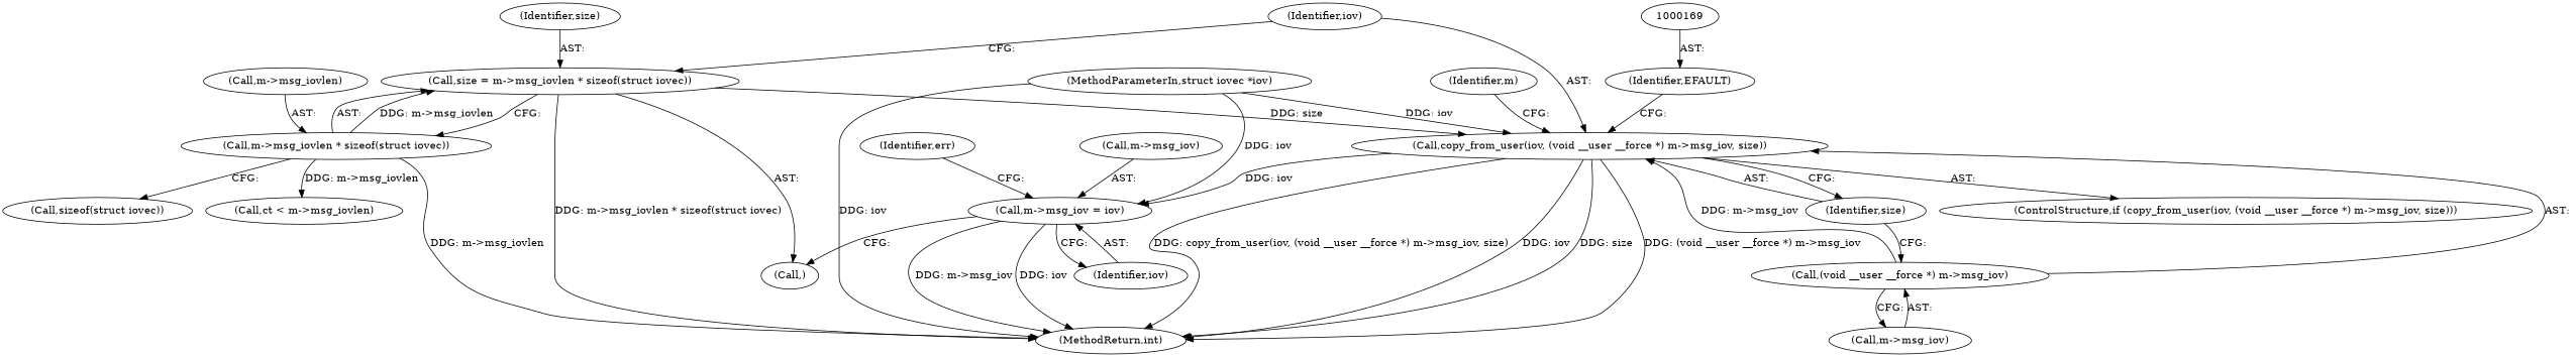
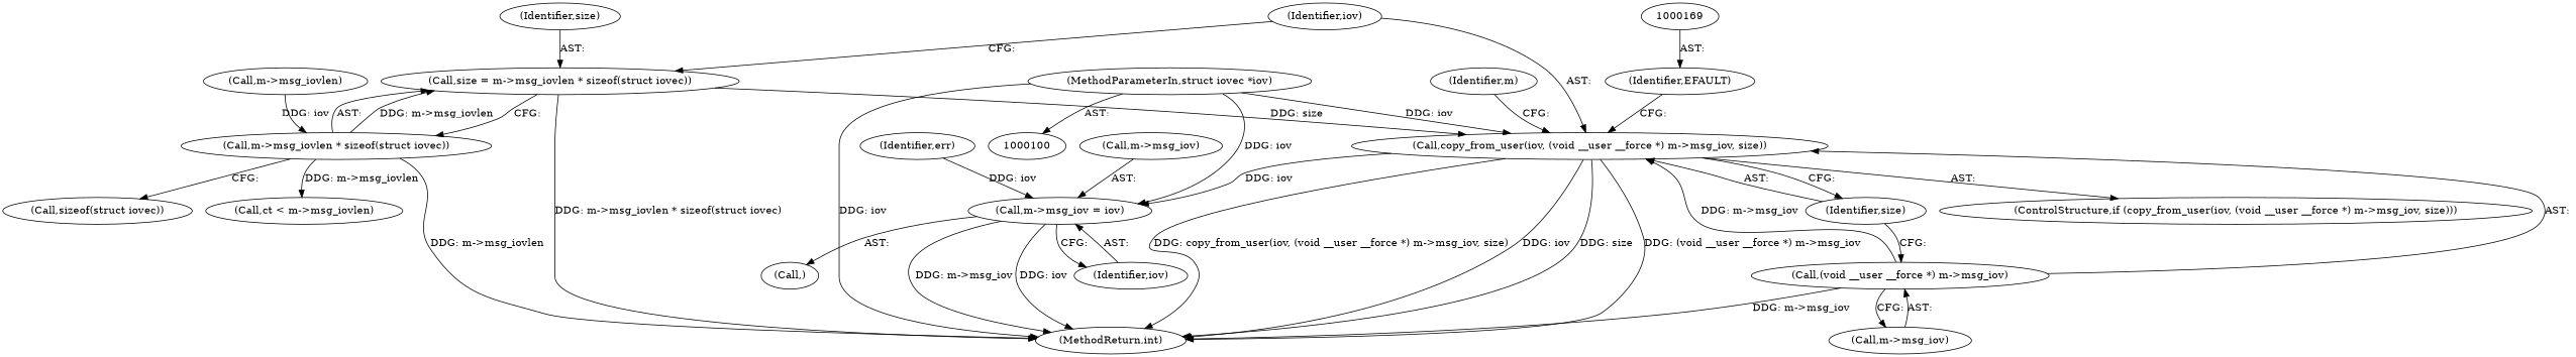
  digraph {
    n1 [label="(Call,copy_from_user(iov, (void __user __force *) m->msg_iov, size))"]
    n2 [label="(Call,m->msg_iov = iov)"]
    n3 [label="(Identifier,size)"]
    n4 [label="(MethodReturn,int)"]
    n5 [label="(ControlStructure,if (copy_from_user(iov, (void __user __force *) m->msg_iov, size)))"]
    n6 [label="(Call,)"]
    n7 [label="(Identifier,iov)"]
    n8 [label="(Call,(void __user __force *) m->msg_iov)"]
    n9 [label="(MethodParameterIn,struct iovec *iov)"]
+   1000100
    n11 [label="(Call,m->msg_iov)"]
    n12 [label="(Call,size = m->msg_iovlen * sizeof(struct iovec))"]
    n13 [label="(Call,m->msg_iovlen * sizeof(struct iovec))"]
    n14 [label="(Call,ct < m->msg_iovlen)"]
    n15 [label="(Call,sizeof(struct iovec))"]
    n16 [label="(Identifier,err)"]
    n17 [label="(Identifier,EFAULT)"]
    n18 [label="(Identifier,iov)"]
    n19 [label="(Call,m->msg_iov)"]
    n20 [label="(Identifier,size)"]
    n21 [label="(Call,m->msg_iovlen)"]
    n22 [label="(Identifier,m)"]
    1000169
    n1 -> n2 [label="DDG: iov"]
    n1 -> n3 [label="CFG: "]
    n1 -> n4 [label="DDG: (void __user __force *) m->msg_iov"]
    n1 -> n4 [label="DDG: copy_from_user(iov, (void __user __force *) m->msg_iov, size)"]
    n1 -> n4 [label="DDG: iov"]
    n1 -> n4 [label="DDG: size"]
    n1 -> n5 [label="AST: "]
    n2 -> n4 [label="DDG: iov"]
    n2 -> n4 [label="DDG: m->msg_iov"]
-   n2 -> n6 [label="CFG: "]
+   n2 -> n6 [label="AST: "]
    n2 -> n7 [label="CFG: "]
    n3 -> n1 [label="AST: "]
    n3 -> n8 [label="CFG: "]
    n7 -> n2 [label="AST: "]
    n8 -> n1 [label="AST: "]
    n8 -> n1 [label="DDG: m->msg_iov"]
+   n8 -> n4 [label="DDG: m->msg_iov"]
    n8 -> n11 [label="CFG: "]
    n9 -> n1 [label="DDG: iov"]
    n9 -> n2 [label="DDG: iov"]
    n9 -> n4 [label="DDG: iov"]
+   n9 -> 1000100 [label="AST: "]
    n11 -> n8 [label="AST: "]
    n12 -> n1 [label="DDG: size"]
    n12 -> n4 [label="DDG: m->msg_iovlen * sizeof(struct iovec)"]
-   n12 -> n6 [label="AST: "]
    n12 -> n13 [label="CFG: "]
    n13 -> n4 [label="DDG: m->msg_iovlen"]
    n13 -> n12 [label="AST: "]
    n13 -> n12 [label="DDG: m->msg_iovlen"]
    n13 -> n14 [label="DDG: m->msg_iovlen"]
    n13 -> n15 [label="CFG: "]
-   n16 -> n2 [label="CFG: "]
+   n16 -> n2 [label="DDG: iov"]
    n17 -> n1 [label="CFG: "]
    n18 -> n1 [label="AST: "]
    n18 -> n12 [label="CFG: "]
    n19 -> n2 [label="AST: "]
    n20 -> n12 [label="AST: "]
-   n21 -> n13 [label="AST: "]
+   n21 -> n13 [label="DDG: iov"]
    n22 -> n1 [label="CFG: "]
    1000169 -> n17 [label="AST: "]
  }
